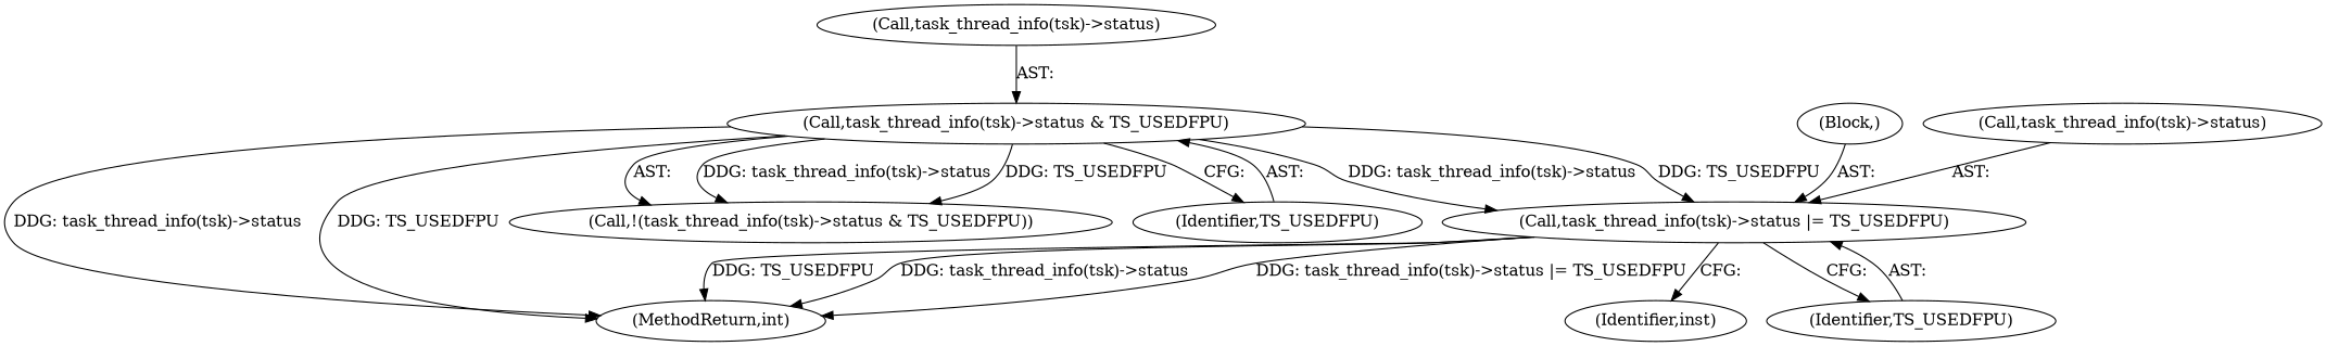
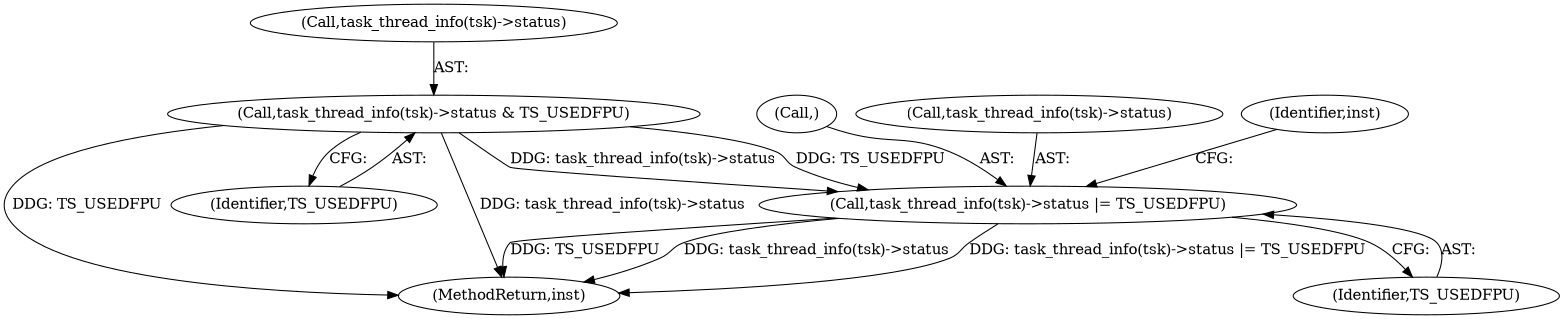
  digraph {
    n1 [label="(Call,task_thread_info(tsk)->status |= TS_USEDFPU)"]
    n2 [label="(Identifier,TS_USEDFPU)"]
-   n3 [label="(MethodReturn,int)"]
-   n4 [label="(Block,)"]
+   n3 [label="(MethodReturn,inst)"]
+   n4 [label="(Call,)"]
    n5 [label="(Call,task_thread_info(tsk)->status & TS_USEDFPU)"]
-   n6 [label="(Call,!(task_thread_info(tsk)->status & TS_USEDFPU))"]
    n7 [label="(Identifier,TS_USEDFPU)"]
    n8 [label="(Call,task_thread_info(tsk)->status)"]
    n9 [label="(Identifier,inst)"]
    n10 [label="(Call,task_thread_info(tsk)->status)"]
    n1 -> n2 [label="CFG: "]
    n1 -> n3 [label="DDG: TS_USEDFPU"]
    n1 -> n3 [label="DDG: task_thread_info(tsk)->status"]
    n1 -> n3 [label="DDG: task_thread_info(tsk)->status |= TS_USEDFPU"]
    n2 -> n1 [label="AST: "]
    n4 -> n1 [label="AST: "]
    n5 -> n1 [label="DDG: task_thread_info(tsk)->status"]
    n5 -> n1 [label="DDG: TS_USEDFPU"]
    n5 -> n3 [label="DDG: task_thread_info(tsk)->status"]
    n5 -> n3 [label="DDG: TS_USEDFPU"]
-   n5 -> n6 [label="AST: "]
-   n5 -> n6 [label="DDG: task_thread_info(tsk)->status"]
-   n5 -> n6 [label="DDG: TS_USEDFPU"]
    n5 -> n7 [label="CFG: "]
    n7 -> n5 [label="AST: "]
    n8 -> n1 [label="AST: "]
-   n1 -> n9 [label="CFG: "]
+   n9 -> n1 [label="CFG: "]
    n10 -> n5 [label="AST: "]
  }
